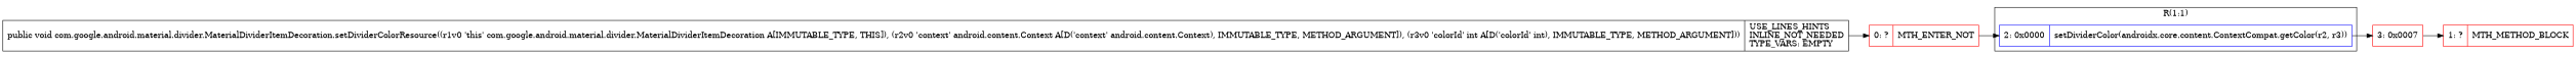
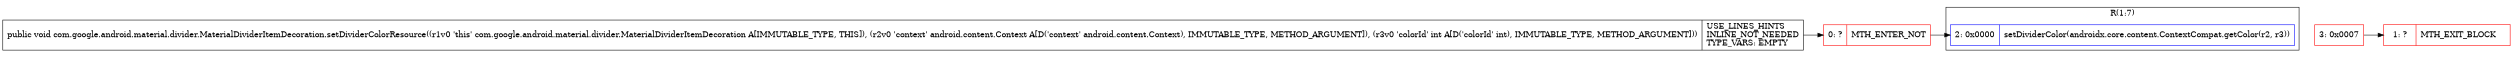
  digraph {
    rankdir=LR
    node [color=red shape=record]
    n1 [color=blue label="{2\:\ 0x0000|setDividerColor(androidx.core.content.ContextCompat.getColor(r2, r3))\l}"]
    n2 [label="{3\:\ 0x0007}"]
-   n3 [label="{1\:\ ?|MTH_METHOD_BLOCK\l}"]
+   n3 [label="{1\:\ ?|MTH_EXIT_BLOCK\l}"]
    n4 [label="{0\:\ ?|MTH_ENTER_NOT\l}"]
    n5 [label="{public void com.google.android.material.divider.MaterialDividerItemDecoration.setDividerColorResource((r1v0 'this' com.google.android.material.divider.MaterialDividerItemDecoration A[IMMUTABLE_TYPE, THIS]), (r2v0 'context' android.content.Context A[D('context' android.content.Context), IMMUTABLE_TYPE, METHOD_ARGUMENT]), (r3v0 'colorId' int A[D('colorId' int), IMMUTABLE_TYPE, METHOD_ARGUMENT]))  | USE_LINES_HINTS\lINLINE_NOT_NEEDED\lTYPE_VARS: EMPTY\l}" color=""]
    subgraph cluster_1 {
-     label="R(1:1)"
+     label="R(1:7)"
      n1
    }
-   n1 -> n2
    n2 -> n3
    n4 -> n1
    n5 -> n4
  }
